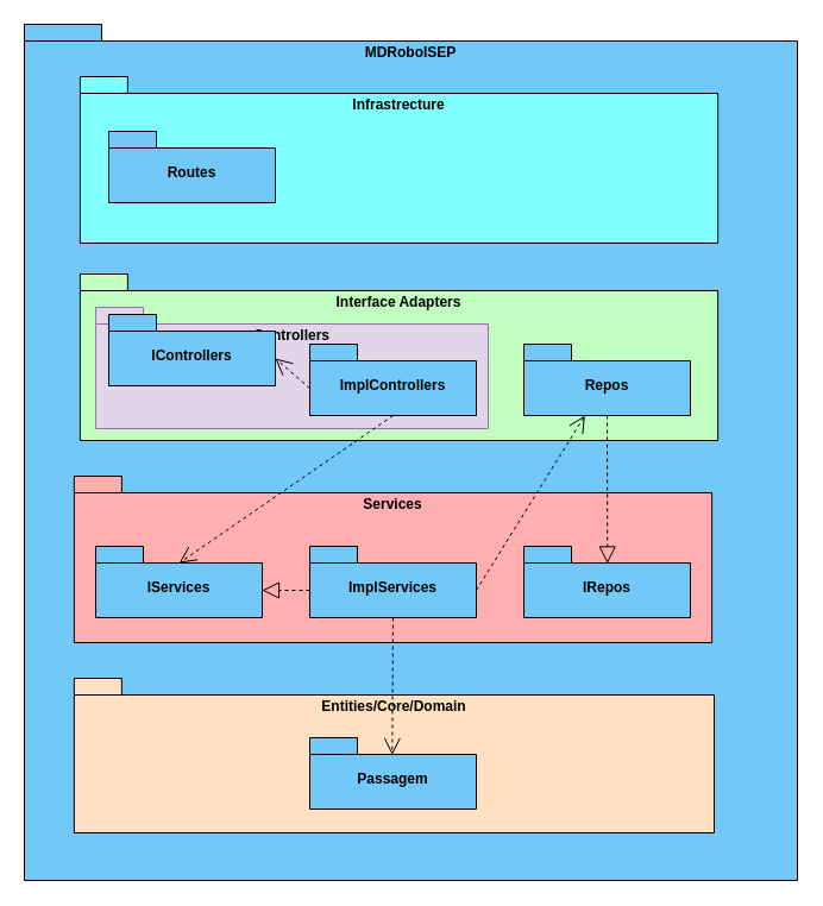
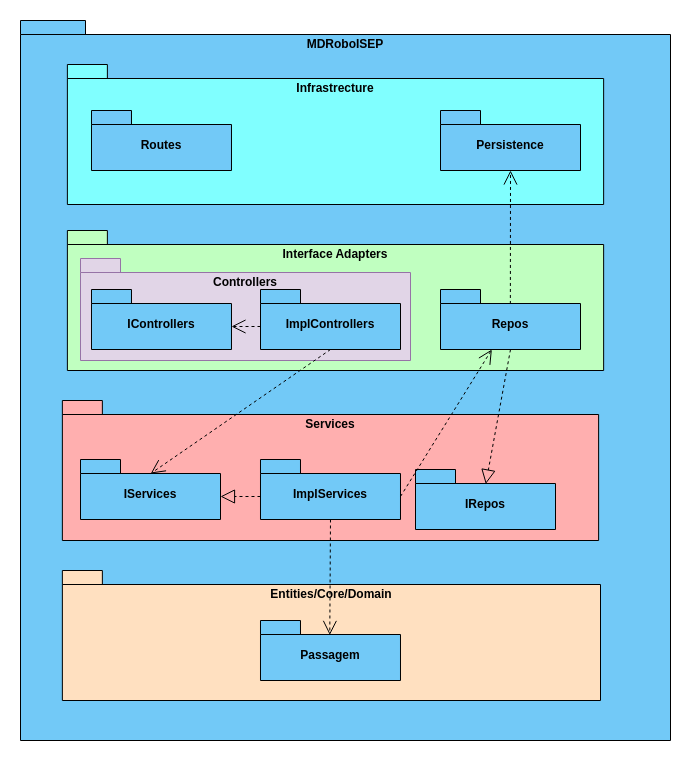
  <mxCell id="0" />
  <mxCell id="1" parent="0" />
  <mxCell id="2" value="MDRoboISEP" style="shape=folder;fontStyle=1;spacingTop=10;tabWidth=40;tabHeight=14;tabPosition=left;html=1;whiteSpace=wrap;verticalAlign=top;fillColor=#72C9F7;" parent="1" vertex="1"><mxGeometry x="20" y="20" width="650" height="720" as="geometry" /></mxCell>
  <mxCell id="3" value="Infrastrecture" style="shape=folder;fontStyle=1;spacingTop=10;tabWidth=40;tabHeight=14;tabPosition=left;html=1;whiteSpace=wrap;verticalAlign=top;fillColor=#80ffff;" parent="1" vertex="1"><mxGeometry x="66.88" y="64" width="536.25" height="140" as="geometry" /></mxCell>
  <mxCell id="4" value="Routes" style="shape=folder;fontStyle=1;spacingTop=10;tabWidth=40;tabHeight=14;tabPosition=left;html=1;whiteSpace=wrap;fillColor=#72C9F7;" parent="1" vertex="1"><mxGeometry x="90.99" y="110" width="140" height="60" as="geometry" /></mxCell>
+ <mxCell id="5" value="Persistence" style="shape=folder;fontStyle=1;spacingTop=10;tabWidth=40;tabHeight=14;tabPosition=left;html=1;whiteSpace=wrap;fillColor=#72C9F7;" parent="1" vertex="1"><mxGeometry x="440" y="110" width="140" height="60" as="geometry" /></mxCell>
  <mxCell id="6" value="Interface Adapters" style="shape=folder;fontStyle=1;spacingTop=10;tabWidth=40;tabHeight=14;tabPosition=left;html=1;whiteSpace=wrap;verticalAlign=top;fillColor=#c0ffc0;" parent="1" vertex="1"><mxGeometry x="66.88" y="230" width="536.25" height="140" as="geometry" /></mxCell>
  <mxCell id="7" value="Controllers" style="shape=folder;fontStyle=1;spacingTop=10;tabWidth=40;tabHeight=14;tabPosition=left;html=1;whiteSpace=wrap;verticalAlign=top;fillColor=#e1d5e7;strokeColor=#9673a6;" parent="1" vertex="1"><mxGeometry x="80" y="258" width="330" height="102" as="geometry" /></mxCell>
  <mxCell id="8" value="Repos" style="shape=folder;fontStyle=1;spacingTop=10;tabWidth=40;tabHeight=14;tabPosition=left;html=1;whiteSpace=wrap;fillColor=#72C9F7;" parent="1" vertex="1"><mxGeometry x="440" y="289" width="140" height="60" as="geometry" /></mxCell>
- <mxCell id="9" value="IControllers" style="shape=folder;fontStyle=1;spacingTop=10;tabWidth=40;tabHeight=14;tabPosition=left;html=1;whiteSpace=wrap;fillColor=#72C9F7;" parent="1" vertex="1"><mxGeometry x="90.99" y="264" width="140" height="60" as="geometry" /></mxCell>
+ <mxCell id="9" value="IControllers" style="shape=folder;fontStyle=1;spacingTop=10;tabWidth=40;tabHeight=14;tabPosition=left;html=1;whiteSpace=wrap;fillColor=#72C9F7;" parent="1" vertex="1"><mxGeometry x="90.99" y="289" width="140" height="60" as="geometry" /></mxCell>
  <mxCell id="10" value="ImplControllers" style="shape=folder;fontStyle=1;spacingTop=10;tabWidth=40;tabHeight=14;tabPosition=left;html=1;whiteSpace=wrap;fillColor=#72C9F7;" parent="1" vertex="1"><mxGeometry x="260" y="289" width="140" height="60" as="geometry" /></mxCell>
  <mxCell id="11" value="Services" style="shape=folder;fontStyle=1;spacingTop=10;tabWidth=40;tabHeight=14;tabPosition=left;html=1;whiteSpace=wrap;verticalAlign=top;fillColor=#ffafaf;" parent="1" vertex="1"><mxGeometry x="61.87" y="400" width="536.25" height="140" as="geometry" /></mxCell>
- <mxCell id="12" value="IRepos" style="shape=folder;fontStyle=1;spacingTop=10;tabWidth=40;tabHeight=14;tabPosition=left;html=1;whiteSpace=wrap;fillColor=#72C9F7;" parent="1" vertex="1"><mxGeometry x="440" y="459" width="140" height="60" as="geometry" /></mxCell>
+ <mxCell id="12" value="IRepos" style="shape=folder;fontStyle=1;spacingTop=10;tabWidth=40;tabHeight=14;tabPosition=left;html=1;whiteSpace=wrap;fillColor=#72C9F7;" parent="1" vertex="1"><mxGeometry x="415" y="469" width="140" height="60" as="geometry" /></mxCell>
  <mxCell id="13" value="IServices" style="shape=folder;fontStyle=1;spacingTop=10;tabWidth=40;tabHeight=14;tabPosition=left;html=1;whiteSpace=wrap;fillColor=#72C9F7;" parent="1" vertex="1"><mxGeometry x="80" y="459" width="140" height="60" as="geometry" /></mxCell>
  <mxCell id="14" value="ImplServices" style="shape=folder;fontStyle=1;spacingTop=10;tabWidth=40;tabHeight=14;tabPosition=left;html=1;whiteSpace=wrap;fillColor=#72C9F7;" parent="1" vertex="1"><mxGeometry x="259.99" y="459" width="140" height="60" as="geometry" /></mxCell>
  <mxCell id="15" value="Entities/Core/Domain" style="shape=folder;fontStyle=1;spacingTop=10;tabWidth=40;tabHeight=14;tabPosition=left;html=1;whiteSpace=wrap;verticalAlign=top;fillColor=#ffe0c0;" parent="1" vertex="1"><mxGeometry x="61.87" y="570" width="538.13" height="130" as="geometry" /></mxCell>
  <mxCell id="16" value="Passagem" style="shape=folder;fontStyle=1;spacingTop=10;tabWidth=40;tabHeight=14;tabPosition=left;html=1;whiteSpace=wrap;fillColor=#72C9F7;" parent="1" vertex="1"><mxGeometry x="259.99" y="620" width="140" height="60" as="geometry" /></mxCell>
  <mxCell id="17" value="" style="endArrow=open;endSize=12;dashed=1;html=1;rounded=0;entryX=0.495;entryY=0.241;entryDx=0;entryDy=0;entryPerimeter=0;exitX=0.5;exitY=1;exitDx=0;exitDy=0;exitPerimeter=0;" parent="1" source="14" target="16" edge="1"><mxGeometry x="-0.046" y="43" width="160" relative="1" as="geometry"><mxPoint x="375" y="529" as="sourcePoint" /><mxPoint x="460" y="639" as="targetPoint" /><mxPoint as="offset" /></mxGeometry></mxCell>
  <mxCell id="18" value="" style="endArrow=block;dashed=1;endFill=0;endSize=12;html=1;rounded=0;exitX=0;exitY=0;exitDx=0;exitDy=37;exitPerimeter=0;entryX=0;entryY=0;entryDx=140;entryDy=37;entryPerimeter=0;" parent="1" source="14" target="13" edge="1"><mxGeometry width="160" relative="1" as="geometry"><mxPoint x="280" y="470" as="sourcePoint" /><mxPoint x="440" y="470" as="targetPoint" /></mxGeometry></mxCell>
  <mxCell id="19" value="" style="endArrow=open;endSize=12;dashed=1;html=1;rounded=0;exitX=0;exitY=0;exitDx=140;exitDy=37;exitPerimeter=0;" parent="1" source="14" target="8" edge="1"><mxGeometry width="160" relative="1" as="geometry"><mxPoint x="280" y="470" as="sourcePoint" /><mxPoint x="440" y="470" as="targetPoint" /></mxGeometry></mxCell>
  <mxCell id="20" value="" style="endArrow=open;endSize=12;dashed=1;html=1;rounded=0;exitX=0.5;exitY=1;exitDx=0;exitDy=0;exitPerimeter=0;entryX=0.502;entryY=0.233;entryDx=0;entryDy=0;entryPerimeter=0;" parent="1" source="10" target="13" edge="1"><mxGeometry width="160" relative="1" as="geometry"><mxPoint x="410" y="506" as="sourcePoint" /><mxPoint x="450" y="506" as="targetPoint" /></mxGeometry></mxCell>
  <mxCell id="21" value="" style="endArrow=block;dashed=1;endFill=0;endSize=12;html=1;rounded=0;exitX=0.5;exitY=1;exitDx=0;exitDy=0;exitPerimeter=0;entryX=0.502;entryY=0.241;entryDx=0;entryDy=0;entryPerimeter=0;" parent="1" source="8" target="12" edge="1"><mxGeometry width="160" relative="1" as="geometry"><mxPoint x="270" y="506" as="sourcePoint" /><mxPoint x="230" y="506" as="targetPoint" /></mxGeometry></mxCell>
  <mxCell id="22" value="" style="endArrow=open;dashed=1;endFill=0;endSize=12;html=1;rounded=0;exitX=0;exitY=0;exitDx=0;exitDy=37;exitPerimeter=0;entryX=0;entryY=0;entryDx=140;entryDy=37;entryPerimeter=0;" parent="1" source="10" target="9" edge="1"><mxGeometry width="160" relative="1" as="geometry"><mxPoint x="270" y="506" as="sourcePoint" /><mxPoint x="230" y="506" as="targetPoint" /></mxGeometry></mxCell>
+ <mxCell id="23" value="" style="endArrow=open;endSize=12;dashed=1;html=1;rounded=0;exitX=0.499;exitY=0.241;exitDx=0;exitDy=0;exitPerimeter=0;entryX=0.5;entryY=1;entryDx=0;entryDy=0;entryPerimeter=0;" parent="1" source="8" target="5" edge="1"><mxGeometry width="160" relative="1" as="geometry"><mxPoint x="171" y="180" as="sourcePoint" /><mxPoint x="171" y="313" as="targetPoint" /></mxGeometry></mxCell>
